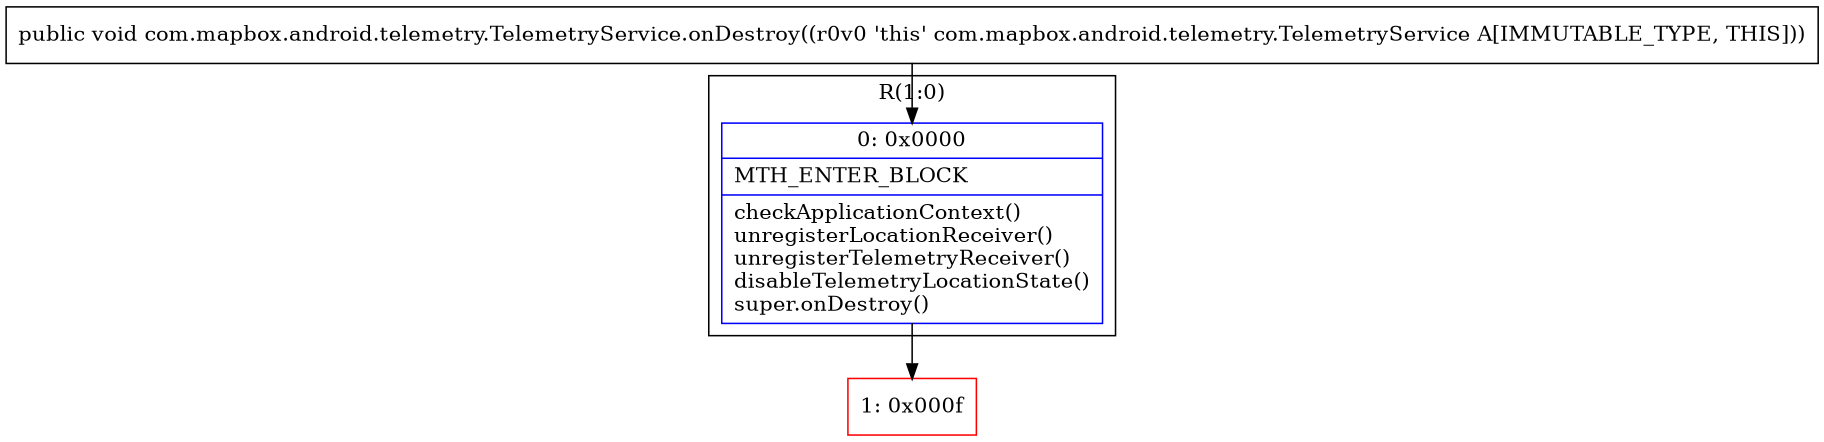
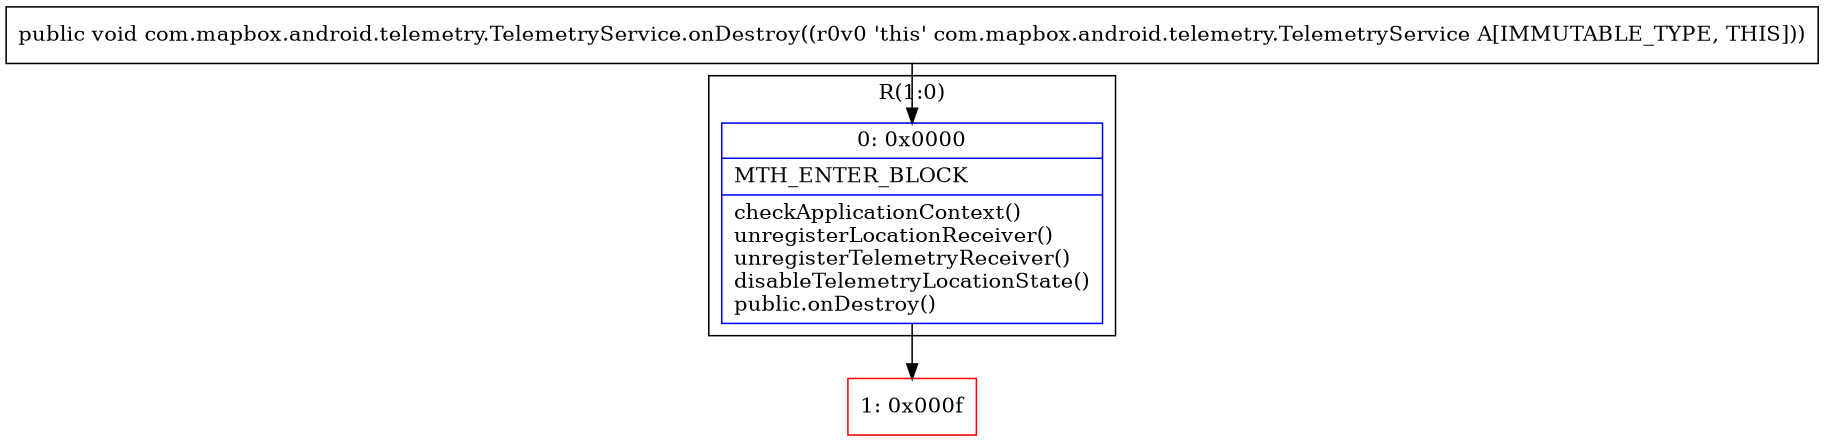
  digraph {
    node [shape=record]
-   n1 [color=blue label="{0\:\ 0x0000|MTH_ENTER_BLOCK\l|checkApplicationContext()\lunregisterLocationReceiver()\lunregisterTelemetryReceiver()\ldisableTelemetryLocationState()\lsuper.onDestroy()\l}"]
+   n1 [color=blue label="{0\:\ 0x0000|MTH_ENTER_BLOCK\l|checkApplicationContext()\lunregisterLocationReceiver()\lunregisterTelemetryReceiver()\ldisableTelemetryLocationState()\lpublic.onDestroy()\l}"]
    n2 [color=red label="{1\:\ 0x000f}"]
    n3 [label="{public void com.mapbox.android.telemetry.TelemetryService.onDestroy((r0v0 'this' com.mapbox.android.telemetry.TelemetryService A[IMMUTABLE_TYPE, THIS])) }"]
    subgraph cluster_1 {
      label="R(1:0)"
      n1
    }
    n1 -> n2
    n3 -> n1
  }
